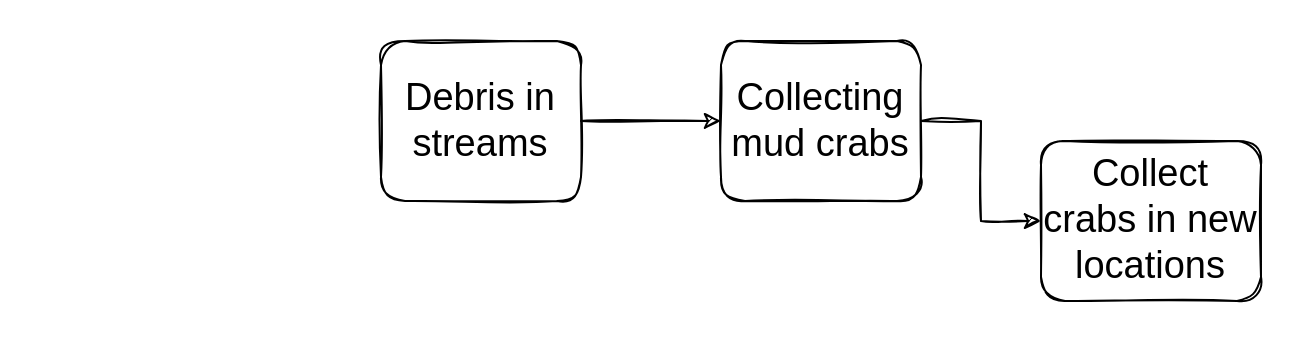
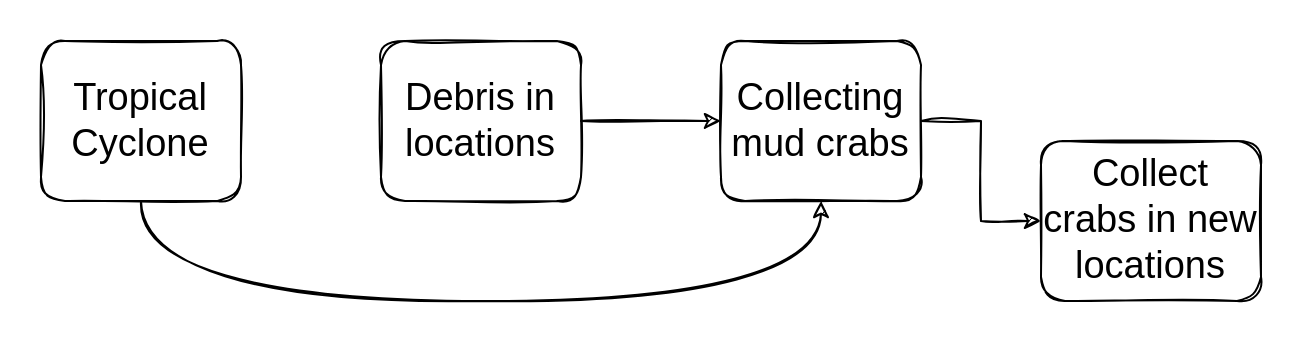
  <mxCell id="0" />
  <mxCell id="1" parent="0" />
  <mxCell id="2" value="" style="edgeStyle=orthogonalEdgeStyle;rounded=0;orthogonalLoop=1;jettySize=auto;html=1;sketch=1;" parent="1" source="3" target="4" edge="1"><mxGeometry relative="1" as="geometry" /></mxCell>
  <mxCell id="3" value="&lt;font style=&quot;font-size: 19px&quot;&gt;Collecting mud crabs&lt;/font&gt;" style="text;html=1;fillColor=none;align=center;verticalAlign=middle;whiteSpace=wrap;rounded=1;strokeColor=#000000;shadow=0;sketch=1;" parent="1" vertex="1"><mxGeometry x="360" y="20" width="100" height="80" as="geometry" /></mxCell>
  <mxCell id="4" value="&lt;font style=&quot;font-size: 19px&quot;&gt;Collect crabs in new locations&lt;/font&gt;" style="text;html=1;fillColor=none;align=center;verticalAlign=middle;whiteSpace=wrap;rounded=1;strokeColor=#000000;shadow=0;sketch=1;" parent="1" vertex="1"><mxGeometry x="520" y="70" width="110" height="80" as="geometry" /></mxCell>
  <mxCell id="5" value="" style="edgeStyle=orthogonalEdgeStyle;rounded=0;orthogonalLoop=1;jettySize=auto;html=1;sketch=1;entryX=0;entryY=0.5;entryDx=0;entryDy=0;" parent="1" source="6" target="3" edge="1"><mxGeometry relative="1" as="geometry"><mxPoint x="434" y="-10" as="targetPoint" /></mxGeometry></mxCell>
- <mxCell id="6" value="&lt;font style=&quot;font-size: 19px&quot;&gt;Debris in streams&lt;/font&gt;" style="text;html=1;fillColor=none;align=center;verticalAlign=middle;whiteSpace=wrap;rounded=1;strokeColor=#000000;shadow=0;sketch=1;" parent="1" vertex="1"><mxGeometry x="190" y="20" width="100" height="80" as="geometry" /></mxCell>
+ <mxCell id="6" value="&lt;font style=&quot;font-size: 19px&quot;&gt;Debris in locations&lt;/font&gt;" style="text;html=1;fillColor=none;align=center;verticalAlign=middle;whiteSpace=wrap;rounded=1;strokeColor=#000000;shadow=0;sketch=1;" parent="1" vertex="1"><mxGeometry x="190" y="20" width="100" height="80" as="geometry" /></mxCell>
+ <mxCell id="7" style="edgeStyle=orthogonalEdgeStyle;rounded=0;orthogonalLoop=1;jettySize=auto;html=1;exitX=0.5;exitY=1;exitDx=0;exitDy=0;sketch=1;entryX=0.5;entryY=1;entryDx=0;entryDy=0;curved=1;" parent="1" source="8" target="3" edge="1"><mxGeometry relative="1" as="geometry"><Array as="points"><mxPoint x="70" y="150" /><mxPoint x="410" y="150" /></Array><mxPoint x="400" y="110" as="targetPoint" /></mxGeometry></mxCell>
+ <mxCell id="8" value="&lt;font style=&quot;font-size: 19px&quot;&gt;Tropical Cyclone&lt;/font&gt;" style="text;html=1;fillColor=none;align=center;verticalAlign=middle;whiteSpace=wrap;rounded=1;strokeColor=#000000;shadow=0;sketch=1;" parent="1" vertex="1"><mxGeometry y="20" width="100" height="80" as="geometry" x="20" /></mxCell>
